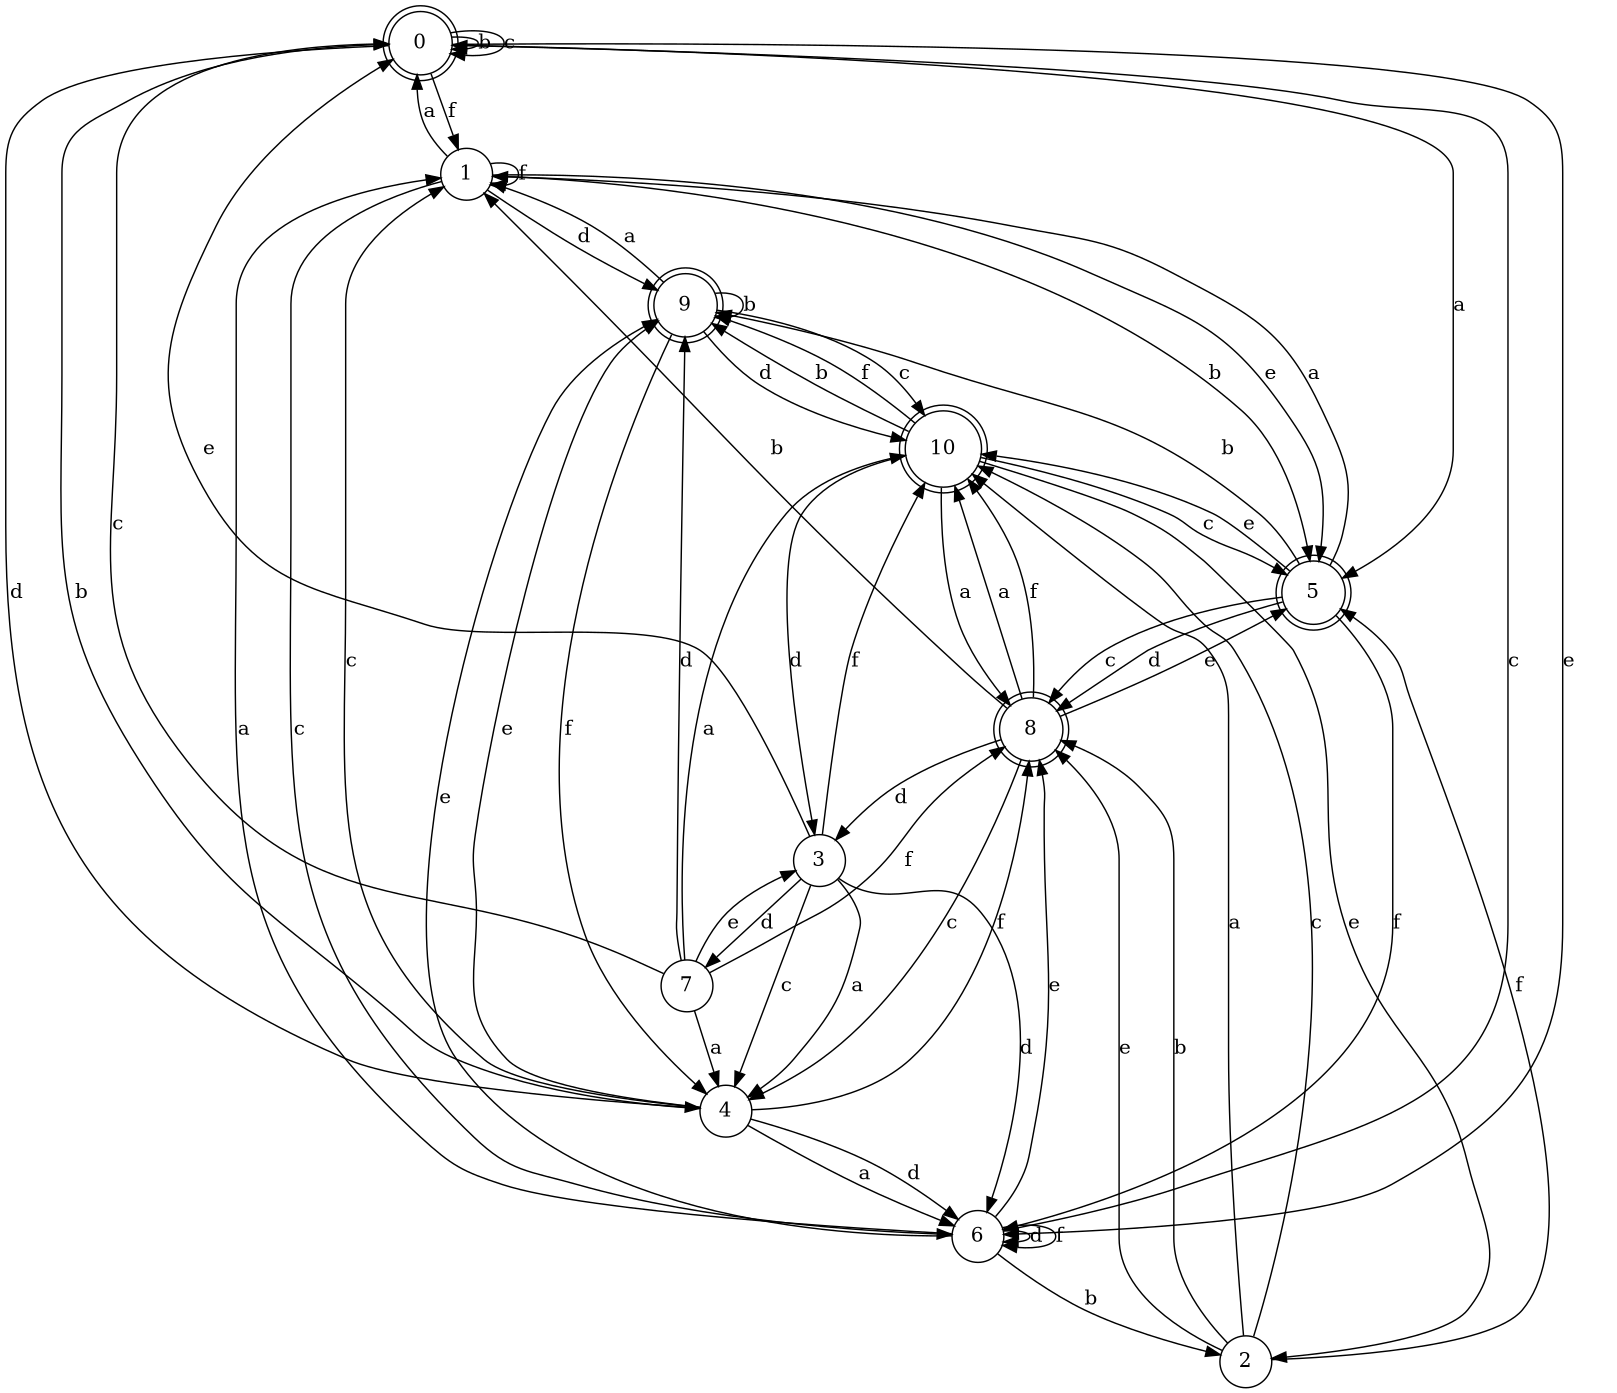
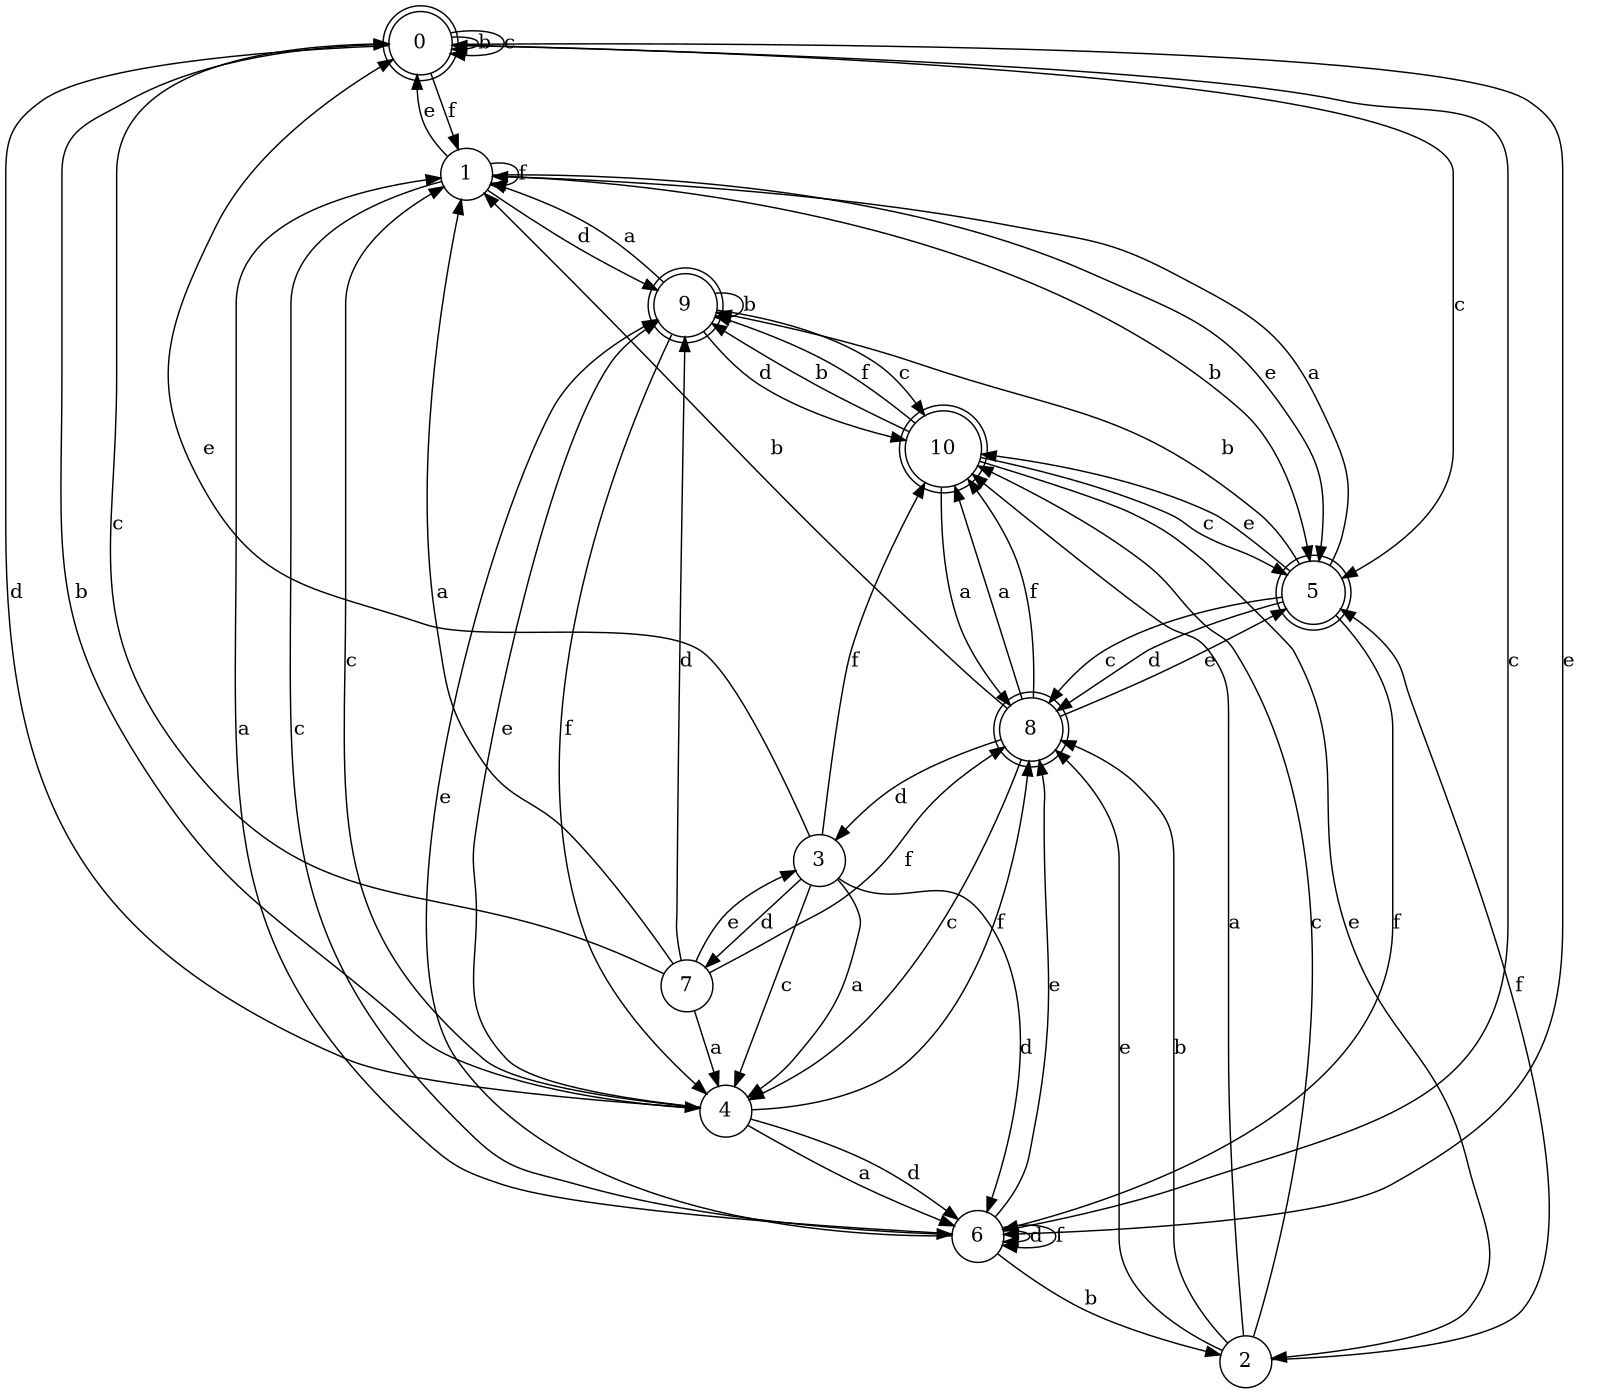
  digraph {
    rankdir=TB
    node [color=black fillcolor=white shape=circle style=filled]
    n1 [label=0 shape=doublecircle style="rounded,filled"]
    n2 [label=1]
    n3 [label=4]
    n4 [label=5 shape=doublecircle style="rounded,filled"]
    n5 [label=6]
    n6 [label=9 shape=doublecircle style="rounded,filled"]
    n7 [label=8 shape=doublecircle style="rounded,filled"]
    n8 [label=10 shape=doublecircle style="rounded,filled"]
    n9 [label=2]
    n10 [label=3]
    n11 [label=7]
    n1 -> n1 [label=b]
    n1 -> n1 [label=c]
    n1 -> n2 [label=f]
    n1 -> n3 [label=d]
-   n1 -> n4 [label=a]
+   n1 -> n4 [label=c]
    n1 -> n5 [label=e]
-   n2 -> n1 [label=a]
+   n2 -> n1 [label=e]
    n2 -> n2 [label=f]
    n2 -> n4 [label=b]
    n2 -> n4 [label=e]
    n2 -> n5 [label=c]
    n2 -> n6 [label=d]
    n3 -> n1 [label=b]
    n3 -> n2 [label=c]
    n3 -> n5 [label=a]
    n3 -> n5 [label=d]
    n3 -> n6 [label=e]
    n3 -> n7 [label=f]
    n4 -> n2 [label=a]
    n4 -> n5 [label=f]
    n4 -> n6 [label=b]
    n4 -> n7 [label=c]
    n4 -> n7 [label=d]
    n4 -> n8 [label=e]
    n5 -> n1 [label=c]
    n5 -> n2 [label=a]
    n5 -> n5 [label=d]
    n5 -> n5 [label=f]
    n5 -> n6 [label=e]
    n5 -> n7 [label=e]
    n5 -> n9 [label=b]
    n6 -> n2 [label=a]
    n6 -> n3 [label=f]
    n6 -> n6 [label=b]
    n6 -> n8 [label=c]
    n6 -> n8 [label=d]
    n7 -> n2 [label=b]
    n7 -> n3 [label=c]
    n7 -> n4 [label=e]
    n7 -> n8 [label=a]
    n7 -> n8 [label=f]
    n7 -> n10 [label=d]
    n8 -> n4 [label=c]
    n8 -> n6 [label=b]
    n8 -> n6 [label=f]
    n8 -> n7 [label=a]
    n8 -> n9 [label=e]
-   n8 -> n10 [label=d]
    n9 -> n4 [label=f]
    n9 -> n7 [label=b]
    n9 -> n7 [label=e]
    n9 -> n8 [label=a]
    n9 -> n8 [label=c]
    n10 -> n1 [label=e]
    n10 -> n3 [label=a]
    n10 -> n3 [label=c]
    n10 -> n5 [label=d]
    n10 -> n8 [label=f]
    n10 -> n11 [label=d]
    n11 -> n1 [label=c]
    n11 -> n3 [label=a]
    n11 -> n6 [label=d]
    n11 -> n7 [label=f]
-   n11 -> n8 [label=a]
+   n11 -> n2 [label=a]
    n11 -> n10 [label=e]
  }
